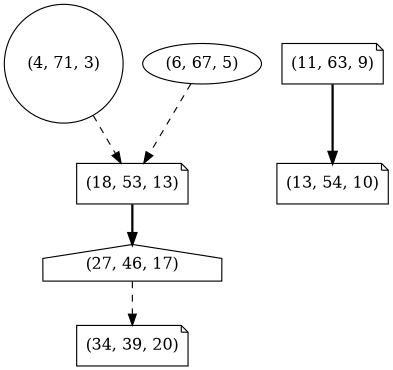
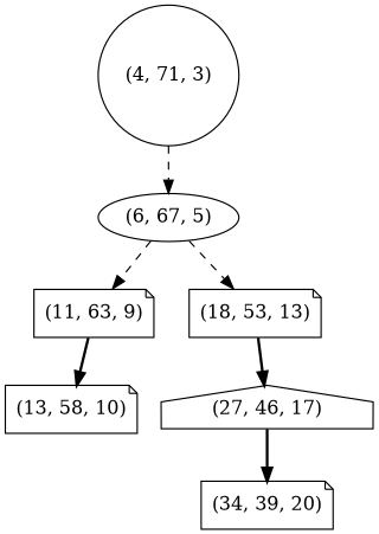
  digraph {
    node [shape=note]
    edge [style=dashed]
    "(4, 71, 3)" [shape=circle]
    "(6, 67, 5)" [shape=ellipse]
    "(11, 63, 9)"
    "(18, 53, 13)"
-   "(13, 58, 10)" [label="(13, 54, 10)"]
+   "(13, 58, 10)"
    "(27, 46, 17)" [shape=house]
    "(34, 39, 20)"
-   "(4, 71, 3)" -> "(18, 53, 13)"
+   "(4, 71, 3)" -> "(6, 67, 5)"
+   "(6, 67, 5)" -> "(11, 63, 9)"
    "(6, 67, 5)" -> "(18, 53, 13)"
    "(11, 63, 9)" -> "(13, 58, 10)" [style=bold]
    "(18, 53, 13)" -> "(27, 46, 17)" [style=bold]
-   "(27, 46, 17)" -> "(34, 39, 20)"
+   "(27, 46, 17)" -> "(34, 39, 20)" [style=bold]
  }
